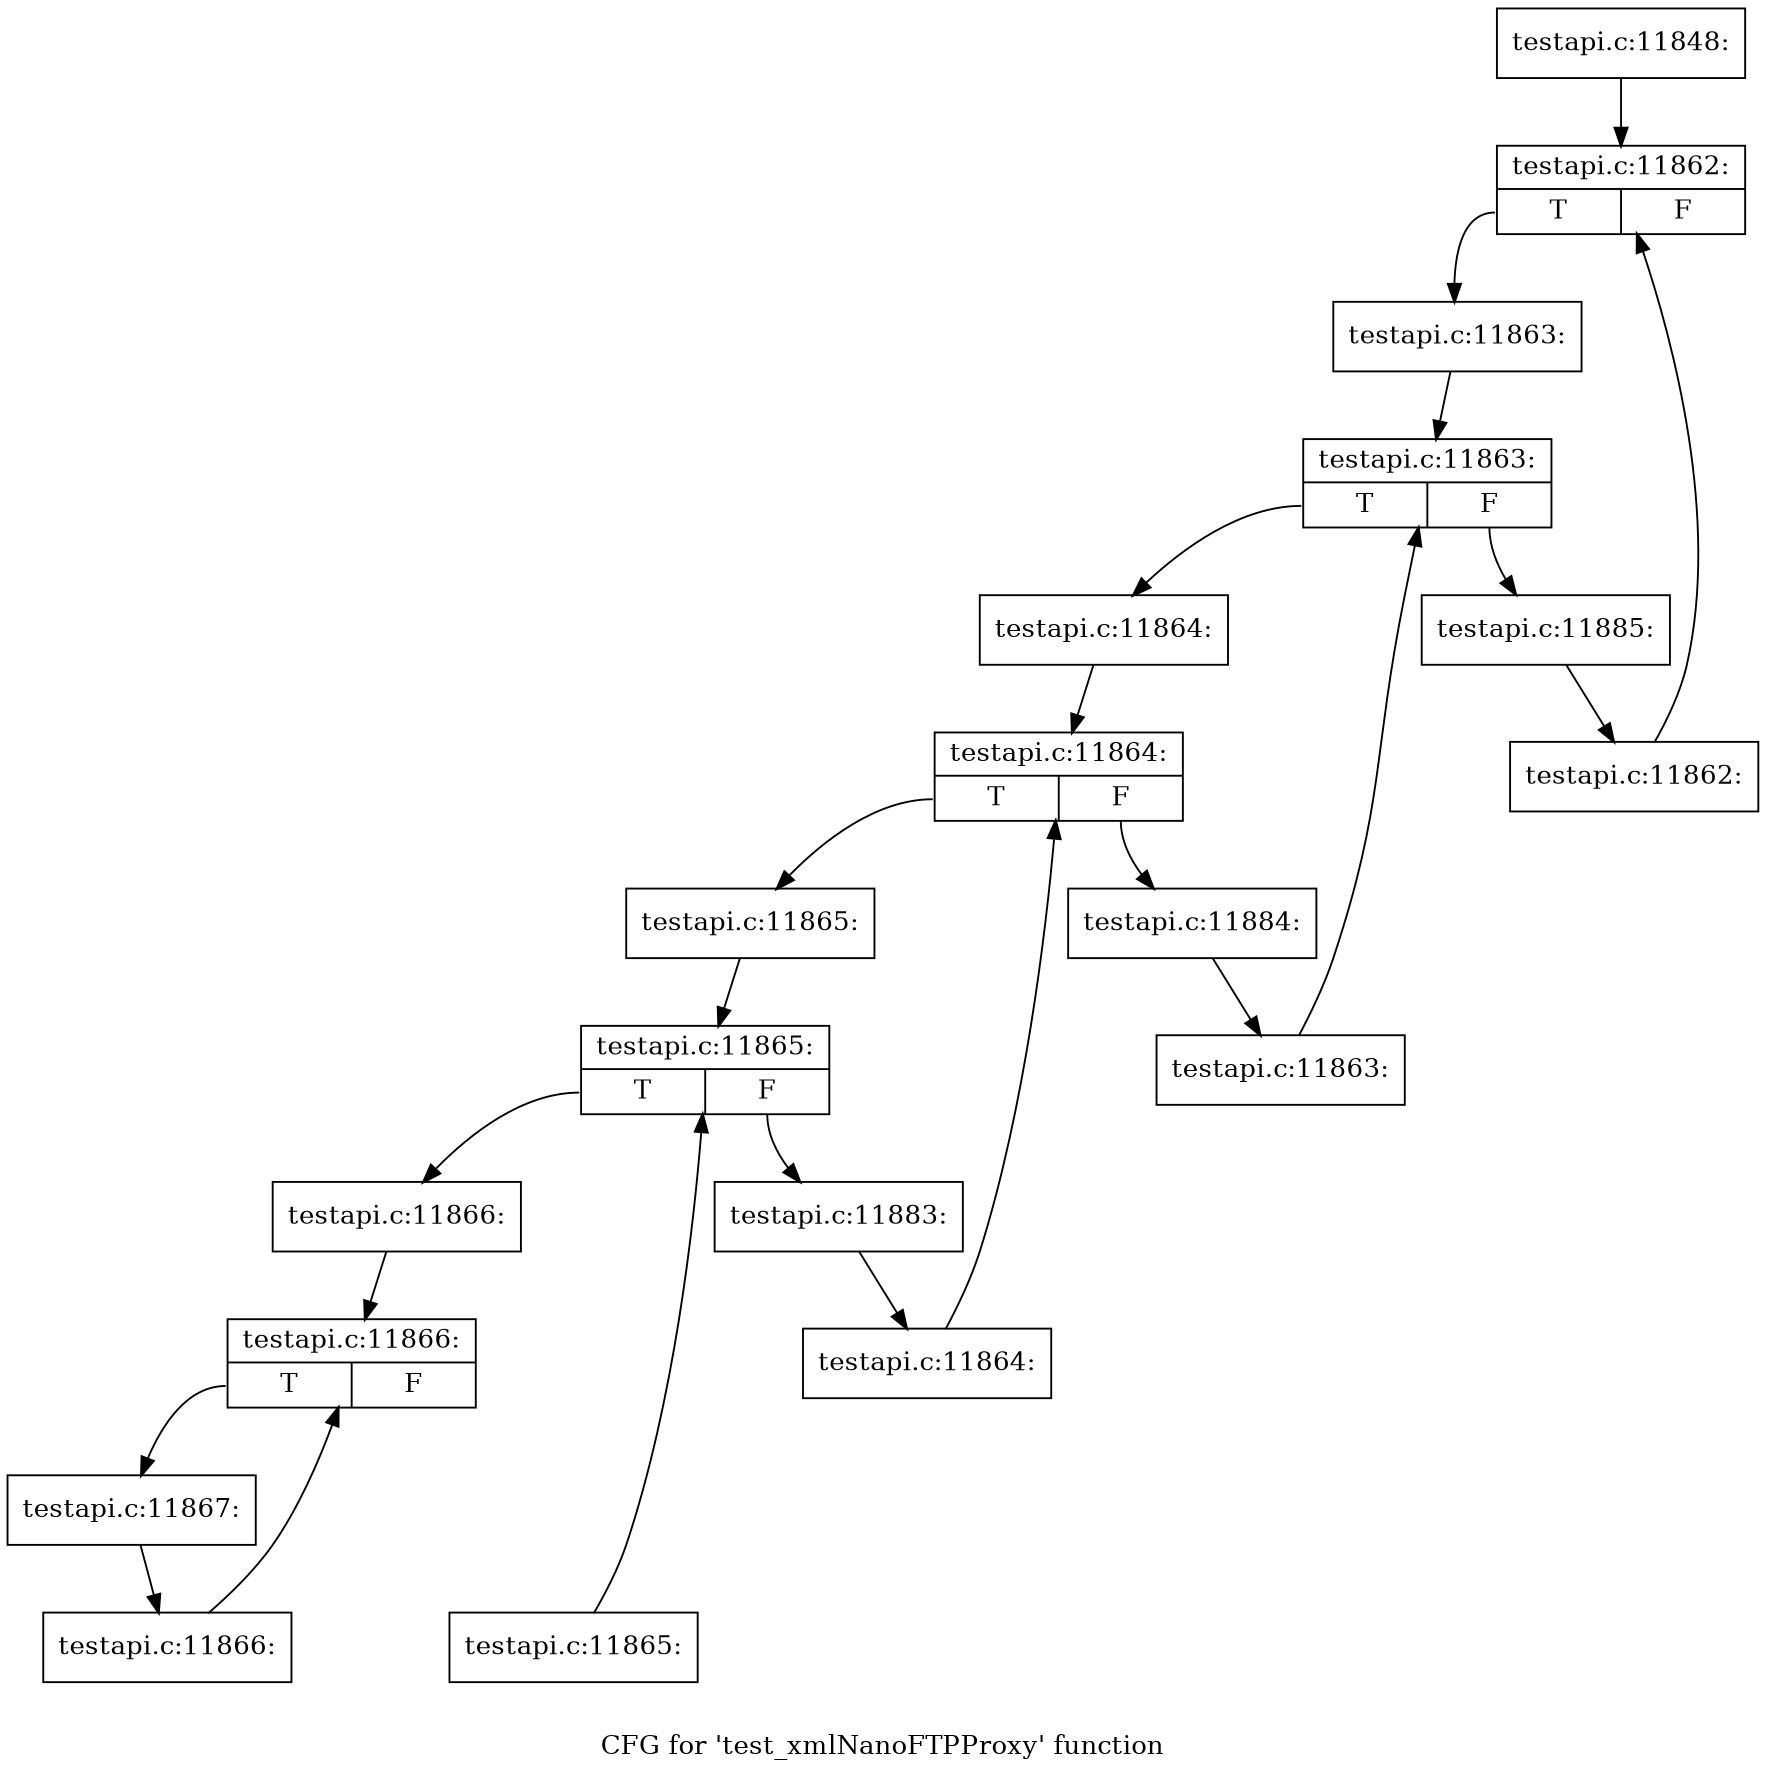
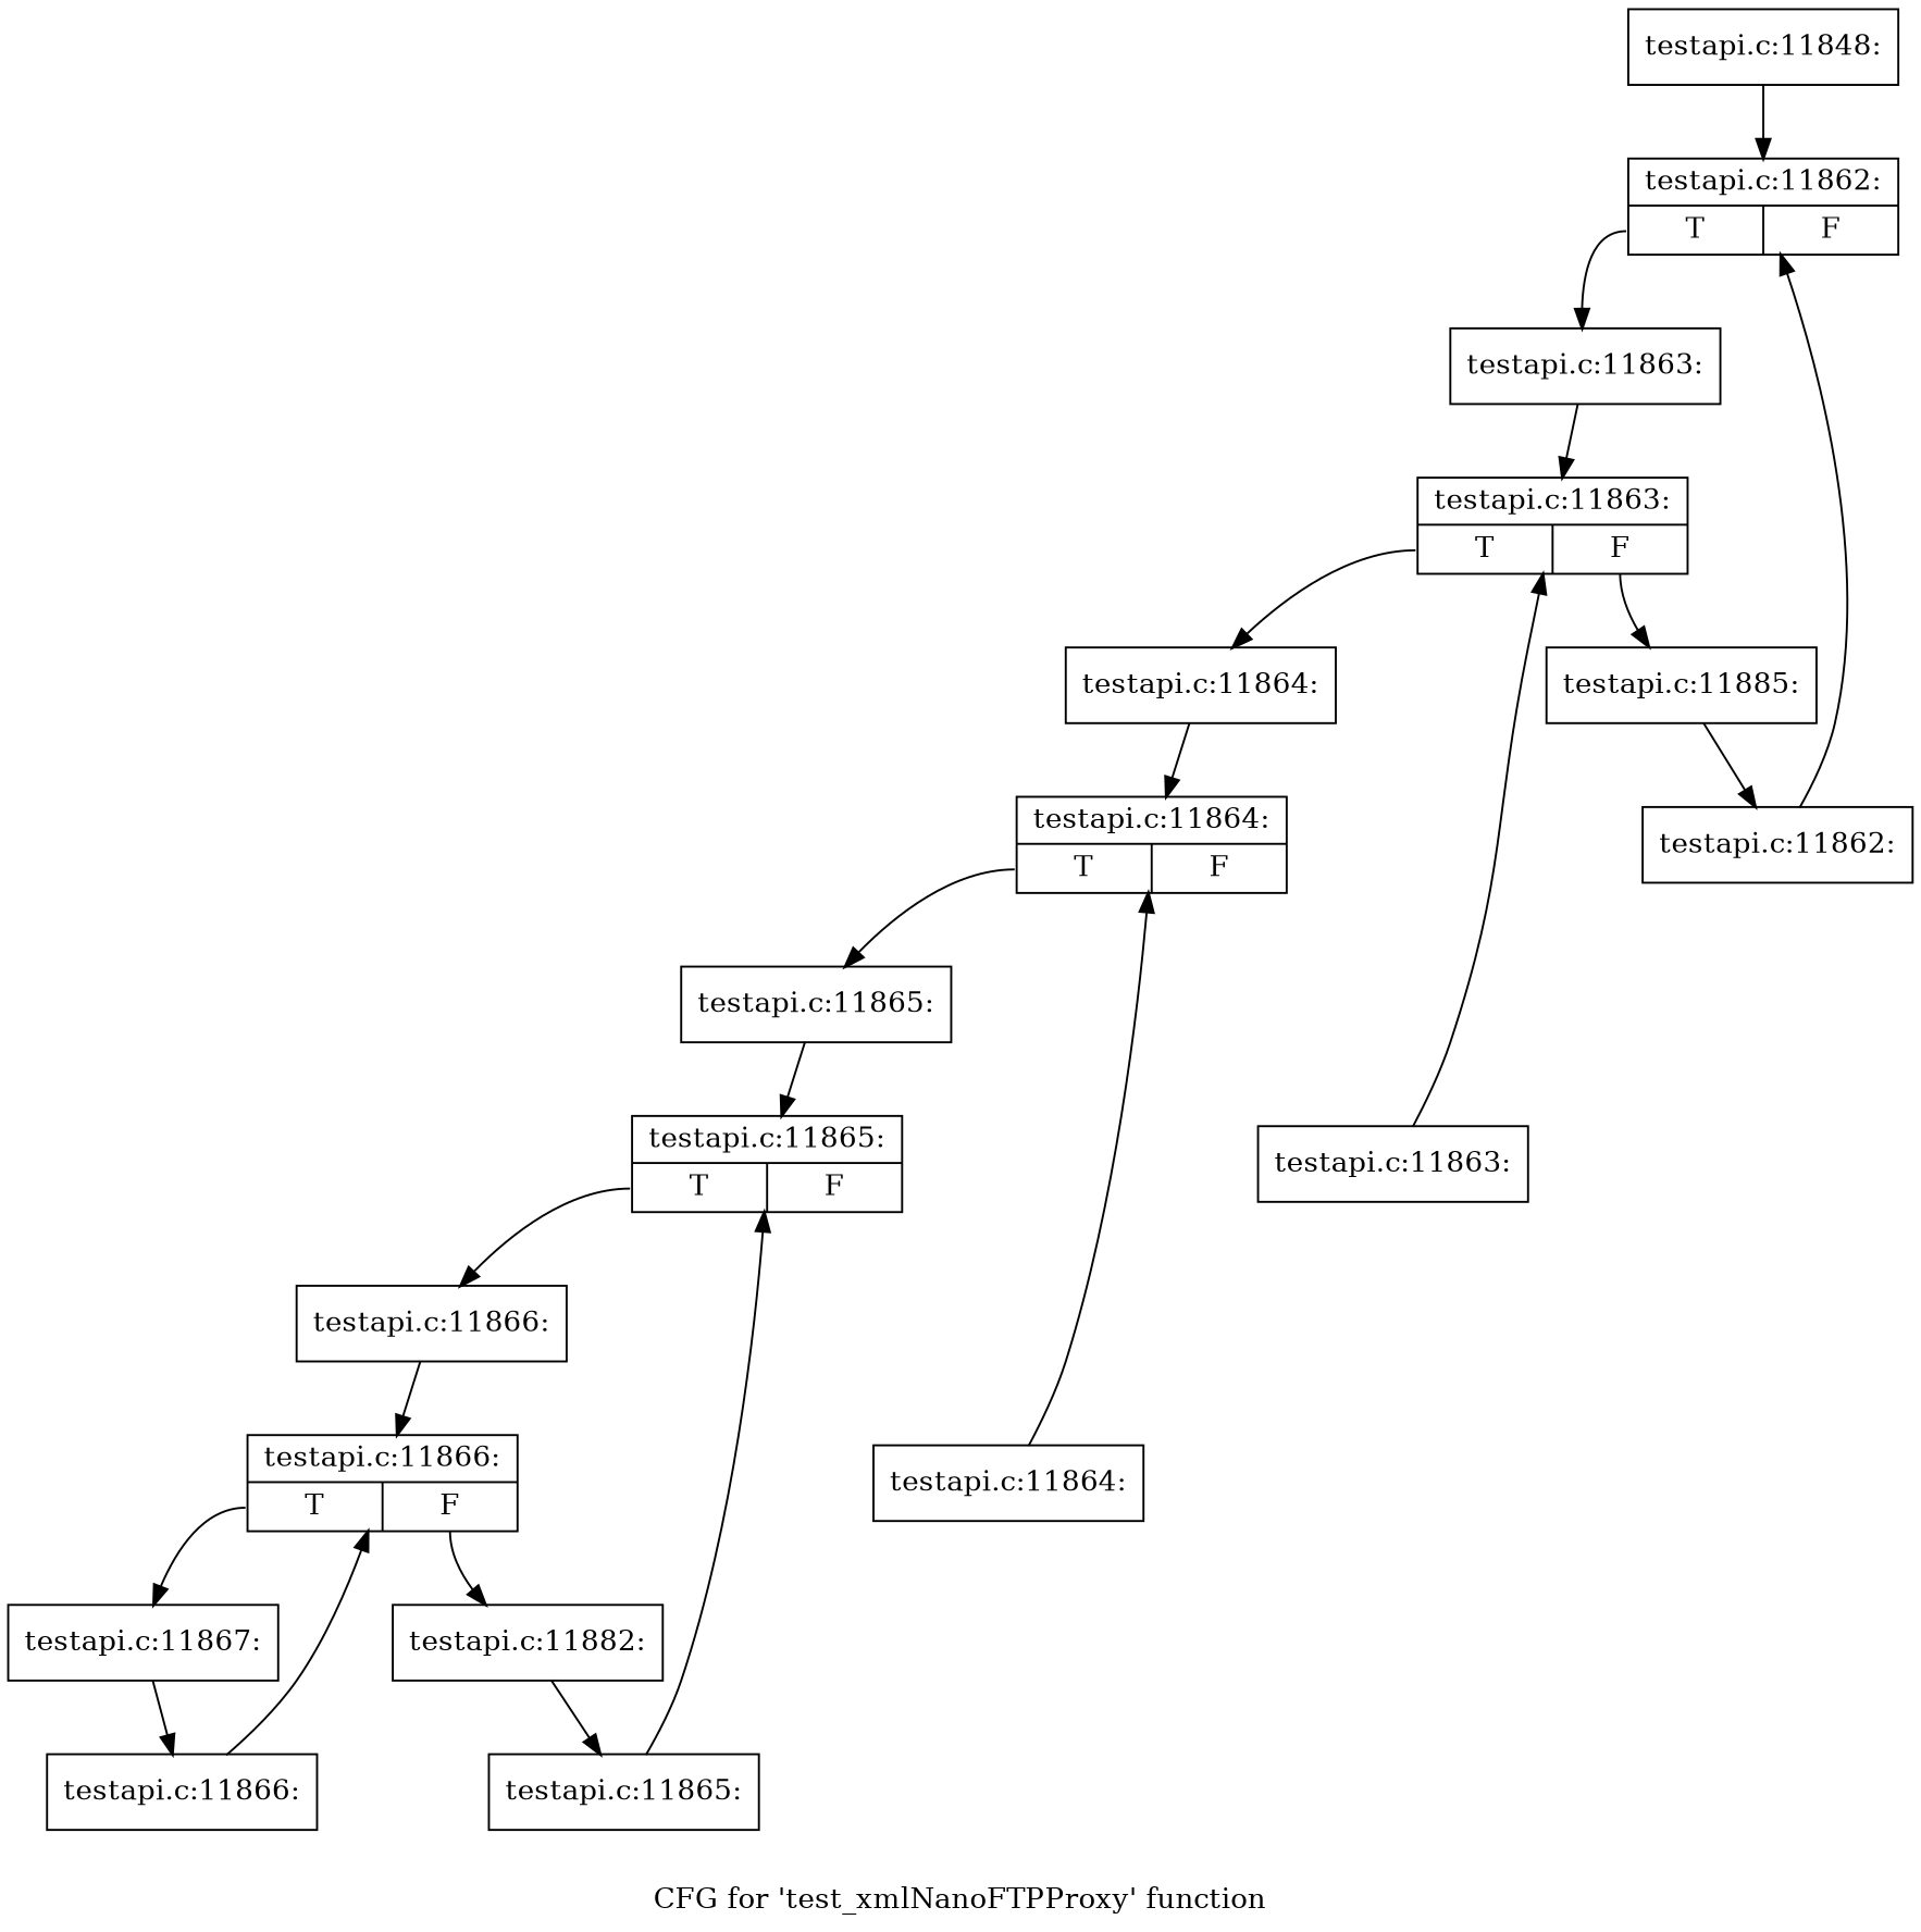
  digraph {
    label="CFG for 'test_xmlNanoFTPProxy' function"
    node [shape=record]
    n1 [label="{testapi.c:11848:}"]
    n2 [label="{testapi.c:11862:|{<s0>T|<s1>F}}"]
    n3 [label="{testapi.c:11863:}"]
    n4 [label="{testapi.c:11863:|{<s0>T|<s1>F}}"]
    n5 [label="{testapi.c:11864:}"]
    n6 [label="{testapi.c:11885:}"]
    n7 [label="{testapi.c:11864:|{<s0>T|<s1>F}}"]
    n8 [label="{testapi.c:11862:}"]
    n9 [label="{testapi.c:11865:}"]
-   n10 [label="{testapi.c:11884:}"]
    n11 [label="{testapi.c:11865:|{<s0>T|<s1>F}}"]
    n12 [label="{testapi.c:11863:}"]
    n13 [label="{testapi.c:11866:}"]
-   n14 [label="{testapi.c:11883:}"]
    n15 [label="{testapi.c:11866:|{<s0>T|<s1>F}}"]
    n16 [label="{testapi.c:11864:}"]
    n17 [label="{testapi.c:11867:}"]
+   n18 [label="{testapi.c:11882:}"]
    n19 [label="{testapi.c:11866:}"]
    n20 [label="{testapi.c:11865:}"]
    n1 -> n2
    n2 -> n3 [tailport=s0]
    n3 -> n4
    n4 -> n5 [tailport=s0]
    n4 -> n6 [tailport=s1]
    n5 -> n7
    n6 -> n8
    n7 -> n9 [tailport=s0]
-   n7 -> n10 [tailport=s1]
    n8 -> n2
    n9 -> n11
-   n10 -> n12
    n11 -> n13 [tailport=s0]
-   n11 -> n14 [tailport=s1]
    n12 -> n4
    n13 -> n15
-   n14 -> n16
    n15 -> n17 [tailport=s0]
+   n15 -> n18 [tailport=s1]
    n16 -> n7
    n17 -> n19
+   n18 -> n20
    n19 -> n15
    n20 -> n11
  }
